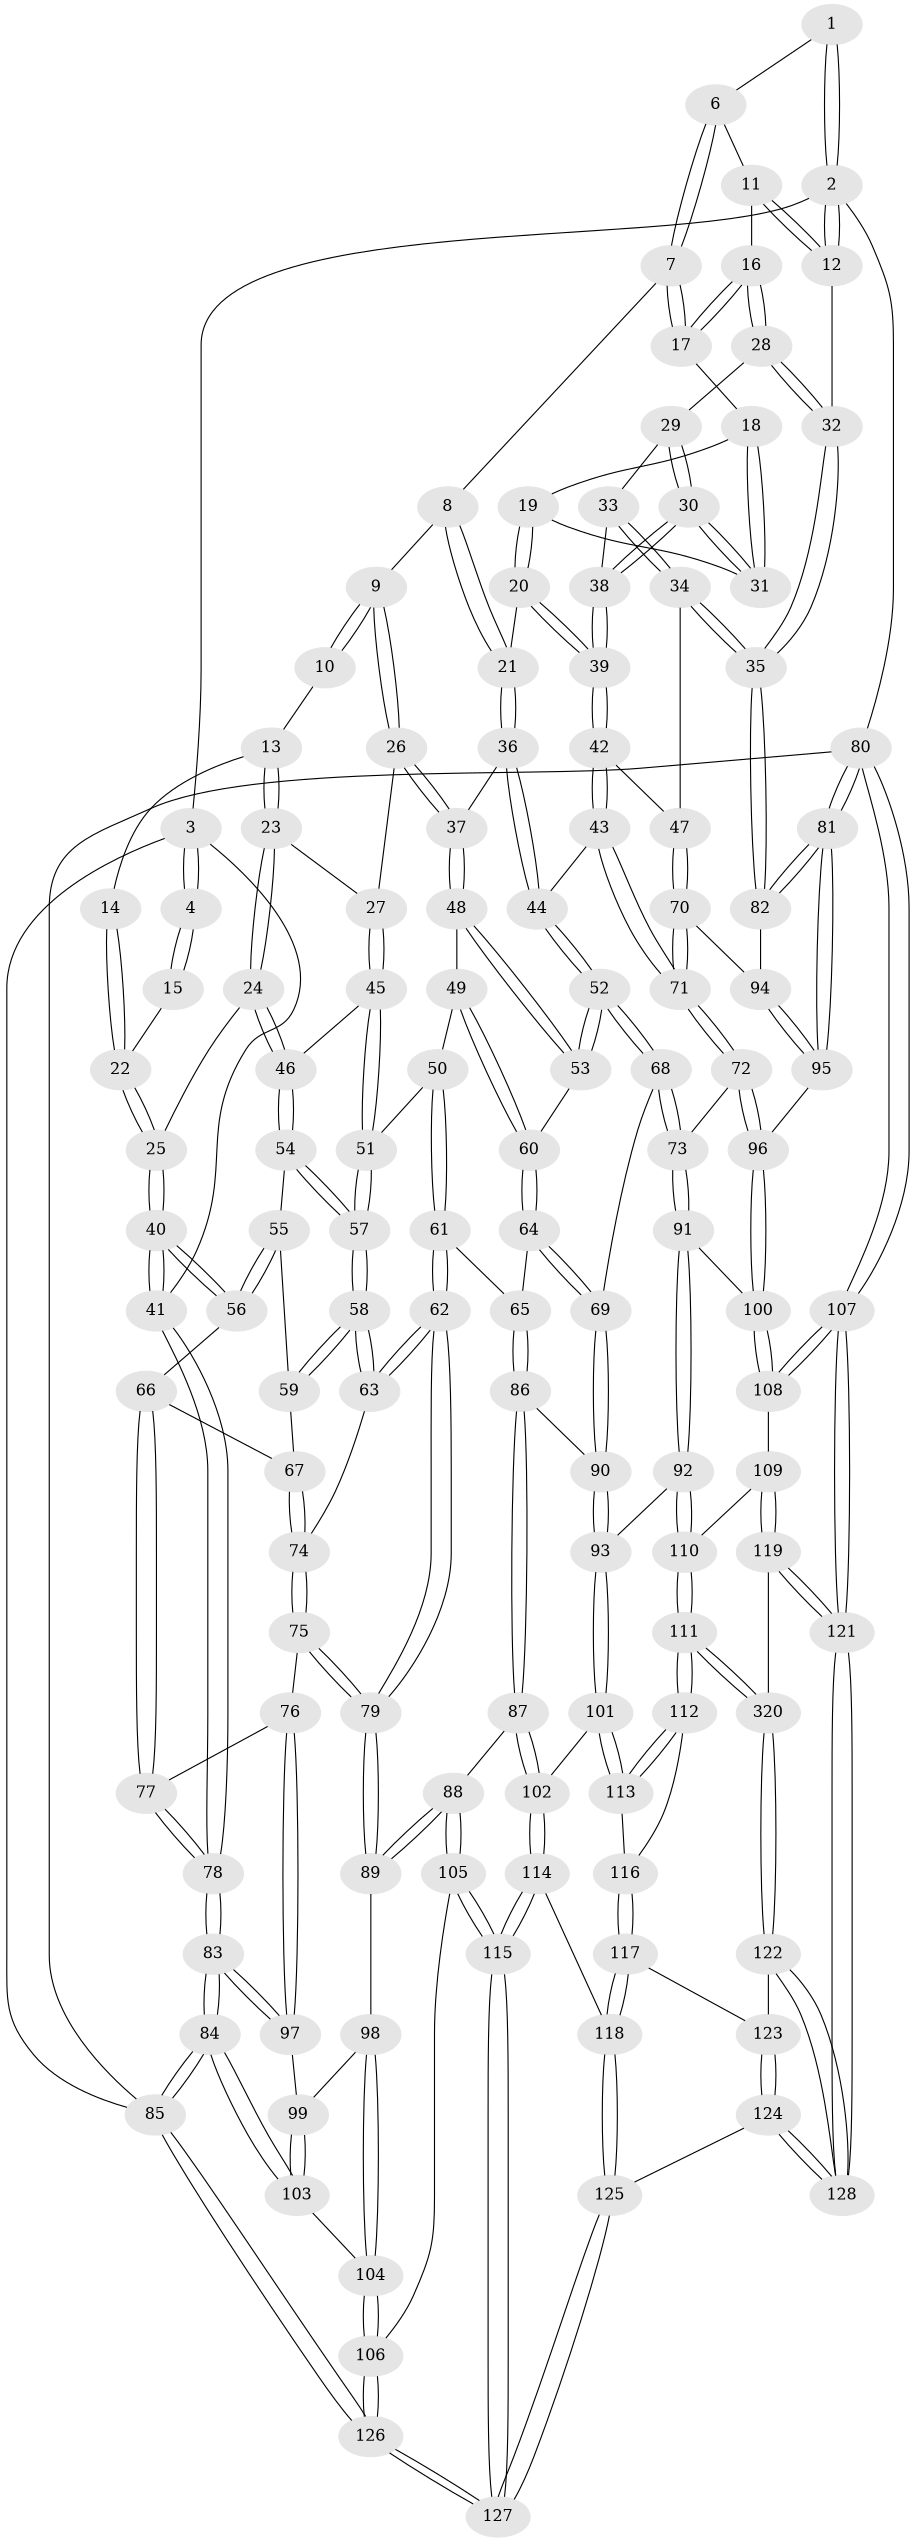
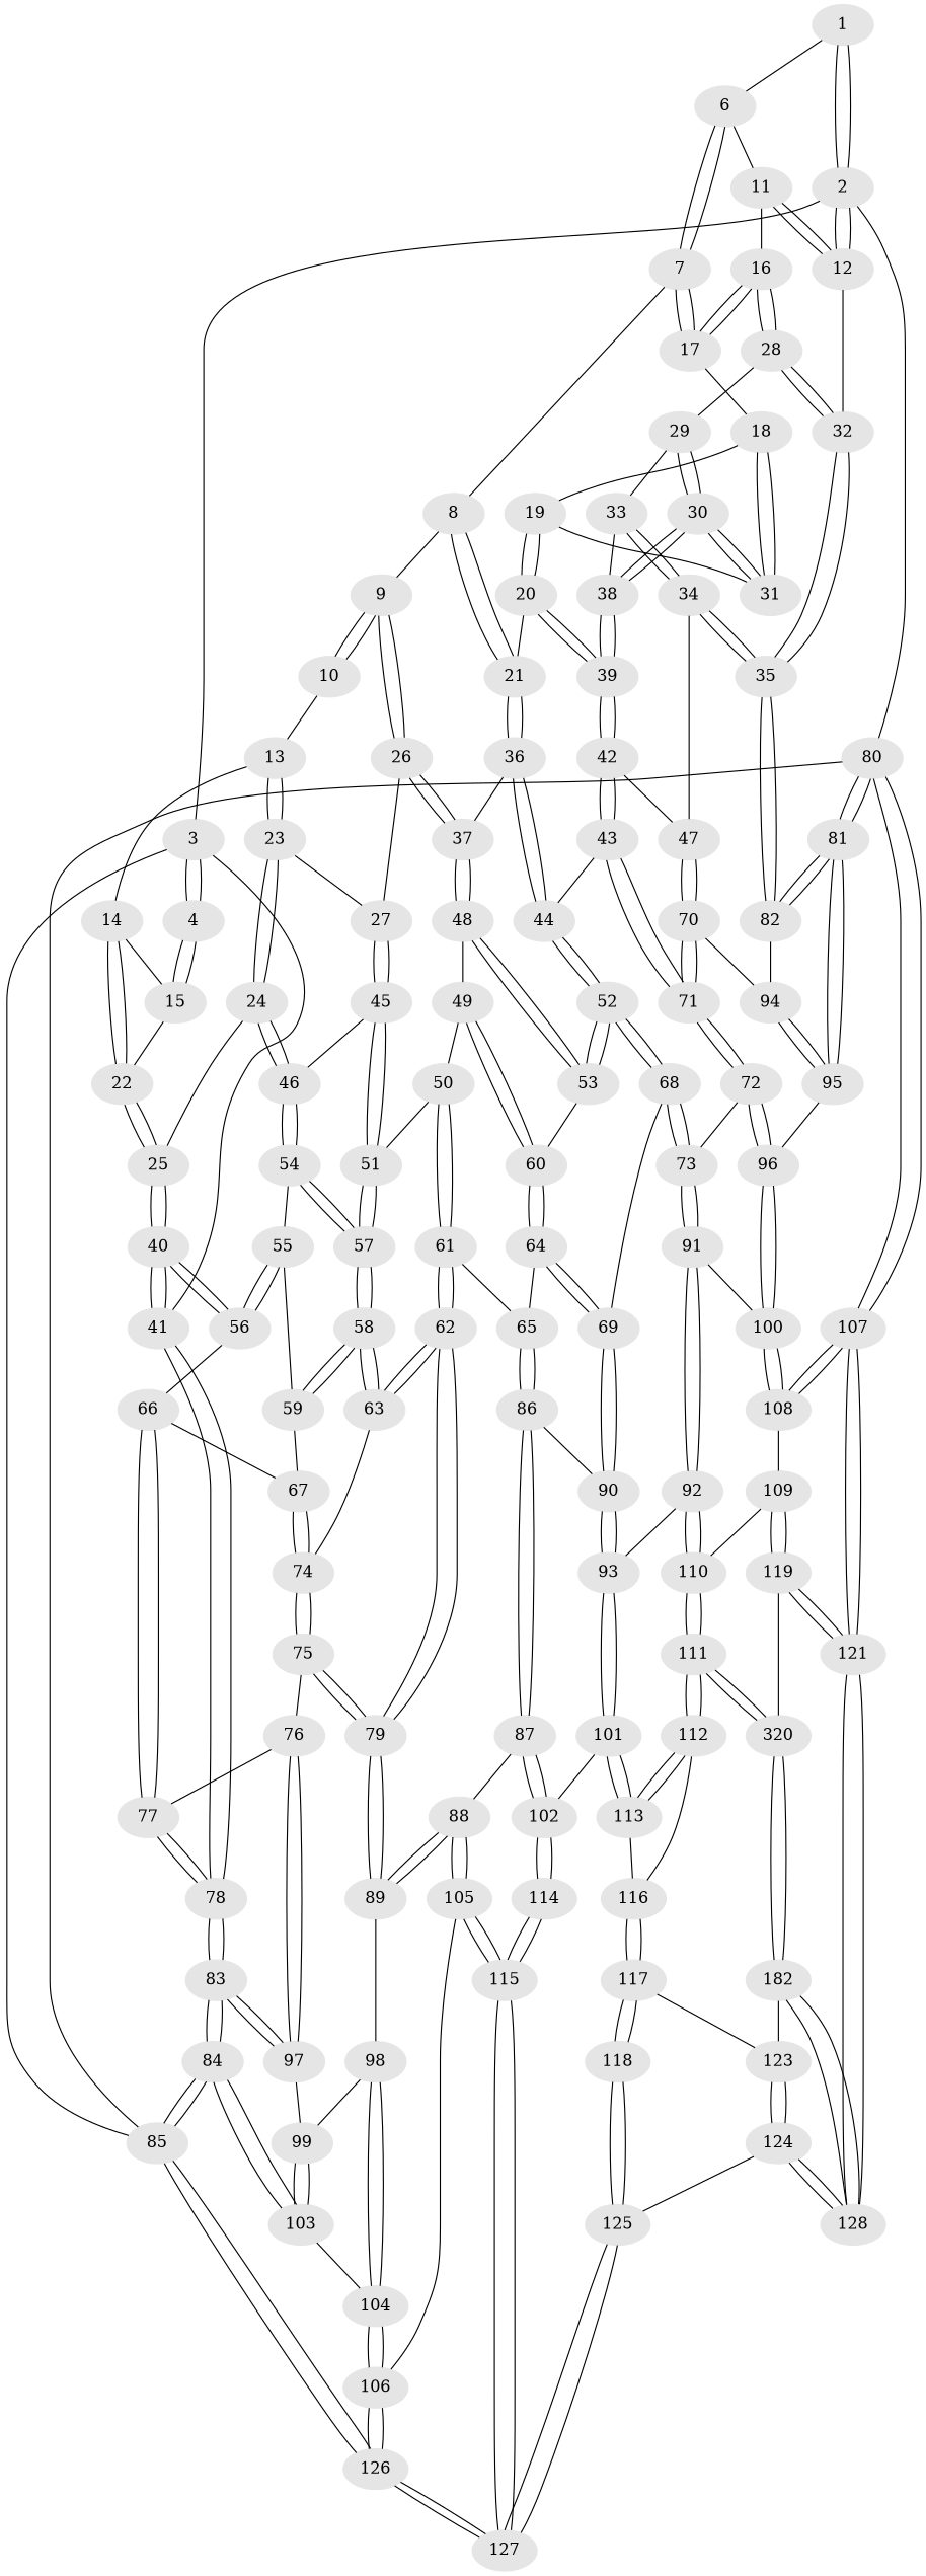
  graph {
    node [color=gray90 style=filled]
    1
    2
    6
    3
    12
    80
    7
    11
    4
    41
    85
    32
    81
    107
    15
    78
    126
    22
    10
    13
    8
    17
    16
    9
    21
    18
    26
    36
    27
    37
    14
    23
    28
    35
    24
    25
    29
    19
    31
    20
    39
    42
    44
    40
    46
    45
    54
    56
    48
    51
    30
    33
    38
    34
    82
    47
    70
    94
    52
    49
    53
    43
    66
    83
    71
    72
    68
    57
    55
    50
    60
    61
    64
    62
    65
    58
    69
    73
    59
    67
    77
    63
    74
    79
    86
    89
    75
    90
    87
    91
    93
    95
    96
    100
    92
    76
    97
    99
    84
    98
    108
    121
    103
    104
    127
    88
    102
    105
    114
    106
    115
    101
    110
    111
    113
    109
    116
    118
    128
    119
    n121 [label=320]
    112
-   122
+   122 [label=182]
    117
    125
    123
    124
    1 -- 2
    1 -- 2
    1 -- 6
    2 -- 3
    2 -- 12
    2 -- 12
    2 -- 80
    6 -- 7
    6 -- 7
    6 -- 11
    3 -- 4
    3 -- 4
    3 -- 41
    3 -- 85
    12 -- 32
    80 -- 85
    80 -- 81
    80 -- 81
    80 -- 107
    80 -- 107
    7 -- 8
    7 -- 17
    7 -- 17
    11 -- 12
    11 -- 12
    11 -- 16
    4 -- 15
    4 -- 15
    41 -- 78
    41 -- 78
    85 -- 126
    85 -- 126
    32 -- 35
    32 -- 35
    81 -- 82
    81 -- 82
    81 -- 95
    81 -- 95
    107 -- 108
    107 -- 108
    107 -- 121
    107 -- 121
    15 -- 22
    78 -- 83
    78 -- 83
    126 -- 127
    126 -- 127
    22 -- 25
    22 -- 25
    10 -- 13
    13 -- 14
    13 -- 23
    13 -- 23
    8 -- 9
    8 -- 21
    8 -- 21
    17 -- 18
    16 -- 17
    16 -- 17
    16 -- 28
    16 -- 28
    9 -- 10
    9 -- 10
    9 -- 26
    9 -- 26
    21 -- 36
    21 -- 36
    18 -- 19
    18 -- 31
    18 -- 31
    26 -- 27
    26 -- 37
    26 -- 37
    36 -- 37
    36 -- 44
    36 -- 44
    27 -- 45
    27 -- 45
    37 -- 48
    37 -- 48
+   14 -- 15
    14 -- 22
    14 -- 22
    23 -- 27
    23 -- 24
    23 -- 24
    28 -- 32
    28 -- 32
    28 -- 29
    35 -- 82
    35 -- 82
    24 -- 25
    24 -- 46
    24 -- 46
    25 -- 40
    25 -- 40
    29 -- 30
    29 -- 30
    29 -- 33
    19 -- 31
    19 -- 20
    19 -- 20
    20 -- 21
    20 -- 39
    20 -- 39
    39 -- 42
    39 -- 42
    42 -- 47
    42 -- 43
    42 -- 43
    44 -- 52
    44 -- 52
    40 -- 41
    40 -- 41
    40 -- 56
    40 -- 56
    46 -- 54
    46 -- 54
    45 -- 46
    45 -- 51
    45 -- 51
    54 -- 57
    54 -- 57
    54 -- 55
    56 -- 66
    48 -- 49
    48 -- 53
    48 -- 53
    51 -- 57
    51 -- 57
    30 -- 31
    30 -- 31
    30 -- 38
    30 -- 38
    33 -- 38
    33 -- 34
    33 -- 34
    38 -- 39
    38 -- 39
    34 -- 35
    34 -- 35
    34 -- 47
    82 -- 94
    47 -- 70
    47 -- 70
    70 -- 94
    70 -- 71
    70 -- 71
    94 -- 95
    94 -- 95
    52 -- 53
    52 -- 53
    52 -- 68
    52 -- 68
    49 -- 50
    49 -- 60
    49 -- 60
    53 -- 60
    43 -- 44
    43 -- 71
    43 -- 71
    66 -- 67
    66 -- 77
    66 -- 77
    83 -- 97
    83 -- 97
    83 -- 84
    83 -- 84
    71 -- 72
    71 -- 72
    72 -- 73
    72 -- 96
    72 -- 96
    68 -- 69
    68 -- 73
    68 -- 73
    57 -- 58
    57 -- 58
    55 -- 56
    55 -- 56
    55 -- 59
    50 -- 51
    50 -- 61
    50 -- 61
    60 -- 64
    60 -- 64
    61 -- 62
    61 -- 62
    61 -- 65
    64 -- 65
    64 -- 69
    64 -- 69
    62 -- 63
    62 -- 63
    62 -- 79
    62 -- 79
    65 -- 86
    65 -- 86
    58 -- 59
    58 -- 59
    58 -- 63
    58 -- 63
    69 -- 90
    69 -- 90
    73 -- 91
    73 -- 91
    59 -- 67
    67 -- 74
    67 -- 74
    77 -- 78
    77 -- 78
    63 -- 74
    74 -- 75
    74 -- 75
    79 -- 89
    79 -- 89
    86 -- 90
    86 -- 87
    86 -- 87
    89 -- 98
    75 -- 79
    75 -- 79
    75 -- 76
    90 -- 93
    90 -- 93
    87 -- 88
    87 -- 102
    87 -- 102
    91 -- 100
    91 -- 92
    91 -- 92
    93 -- 101
    93 -- 101
    95 -- 96
    96 -- 100
    96 -- 100
    100 -- 108
    100 -- 108
    92 -- 93
    92 -- 110
    92 -- 110
    76 -- 77
    76 -- 97
    76 -- 97
    97 -- 99
    99 -- 103
    99 -- 103
    84 -- 85
    84 -- 85
    84 -- 103
    84 -- 103
    98 -- 99
    98 -- 104
    98 -- 104
    108 -- 109
    121 -- 128
    121 -- 128
    103 -- 104
    104 -- 106
    104 -- 106
    88 -- 89
    88 -- 89
    88 -- 105
    88 -- 105
    102 -- 114
    102 -- 114
    105 -- 106
    105 -- 115
    105 -- 115
    114 -- 115
    114 -- 115
-   114 -- 118
    106 -- 126
    106 -- 126
    115 -- 127
    115 -- 127
    101 -- 102
    101 -- 113
    101 -- 113
    110 -- 111
    110 -- 111
    111 -- n121
    111 -- n121
    111 -- 112
    111 -- 112
    113 -- 116
    109 -- 110
    109 -- 119
    109 -- 119
    116 -- 117
    116 -- 117
    118 -- 125
    118 -- 125
    119 -- 121
    119 -- 121
    119 -- n121
    n121 -- 122
    n121 -- 122
    112 -- 113
    112 -- 113
    112 -- 116
    122 -- 128
    122 -- 128
    122 -- 123
    117 -- 118
    117 -- 118
    117 -- 123
    125 -- 127
    125 -- 127
    123 -- 124
    123 -- 124
    124 -- 128
    124 -- 128
    124 -- 125
  }
